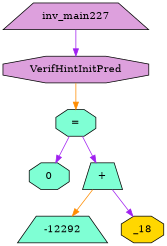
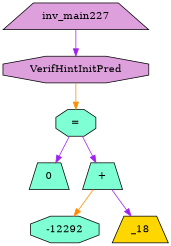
  digraph {
    node [fillcolor=aquamarine shape=trapezium style=filled]
    edge [color=purple]
    n1 [fillcolor=plum label=inv_main227]
    n2 [fillcolor=plum label=VerifHintInitPred shape=octagon]
    n3 [label="=" shape=octagon]
-   n4 [label=0 shape=octagon]
+   n4 [label=0]
    n5 [label="+"]
-   n6 [label=-12292]
-   n7 [fillcolor=gold label=_18 shape=octagon]
+   n6 [label=-12292 shape=octagon]
+   n7 [fillcolor=gold label=_18]
    n1 -> n2
    n2 -> n3 [color=darkorange]
    n3 -> n4
    n3 -> n5
    n5 -> n6 [color=darkorange]
    n5 -> n7
  }
